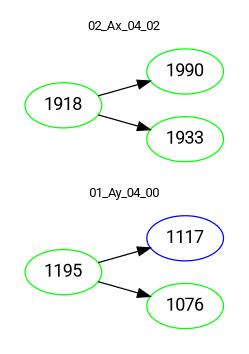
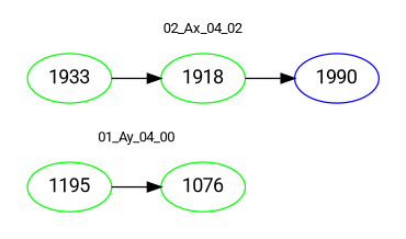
  digraph {
    fontname=Roboto
    rankdir=LR
    node [color=green fontname=Roboto]
    edge [color=black fontname=Roboto]
    n1 [label=1195]
    n2 [label=1076]
-   n3 [color=blue label=1117]
    n4 [label=1918]
    n5 [label=1933]
-   n6 [label=1990]
+   n6 [color=blue label=1990]
    subgraph cluster_1 {
      color=white
      fontsize=10
      label="01_Ay_04_00"
      n1
      n2
-     n3
    }
    subgraph cluster_2 {
      color=white
      fontsize=10
      label="02_Ax_04_02"
      n4
      n5
      n6
    }
    n1 -> n2
-   n1 -> n3
-   n4 -> n5
+   n5 -> n4
    n4 -> n6
  }
